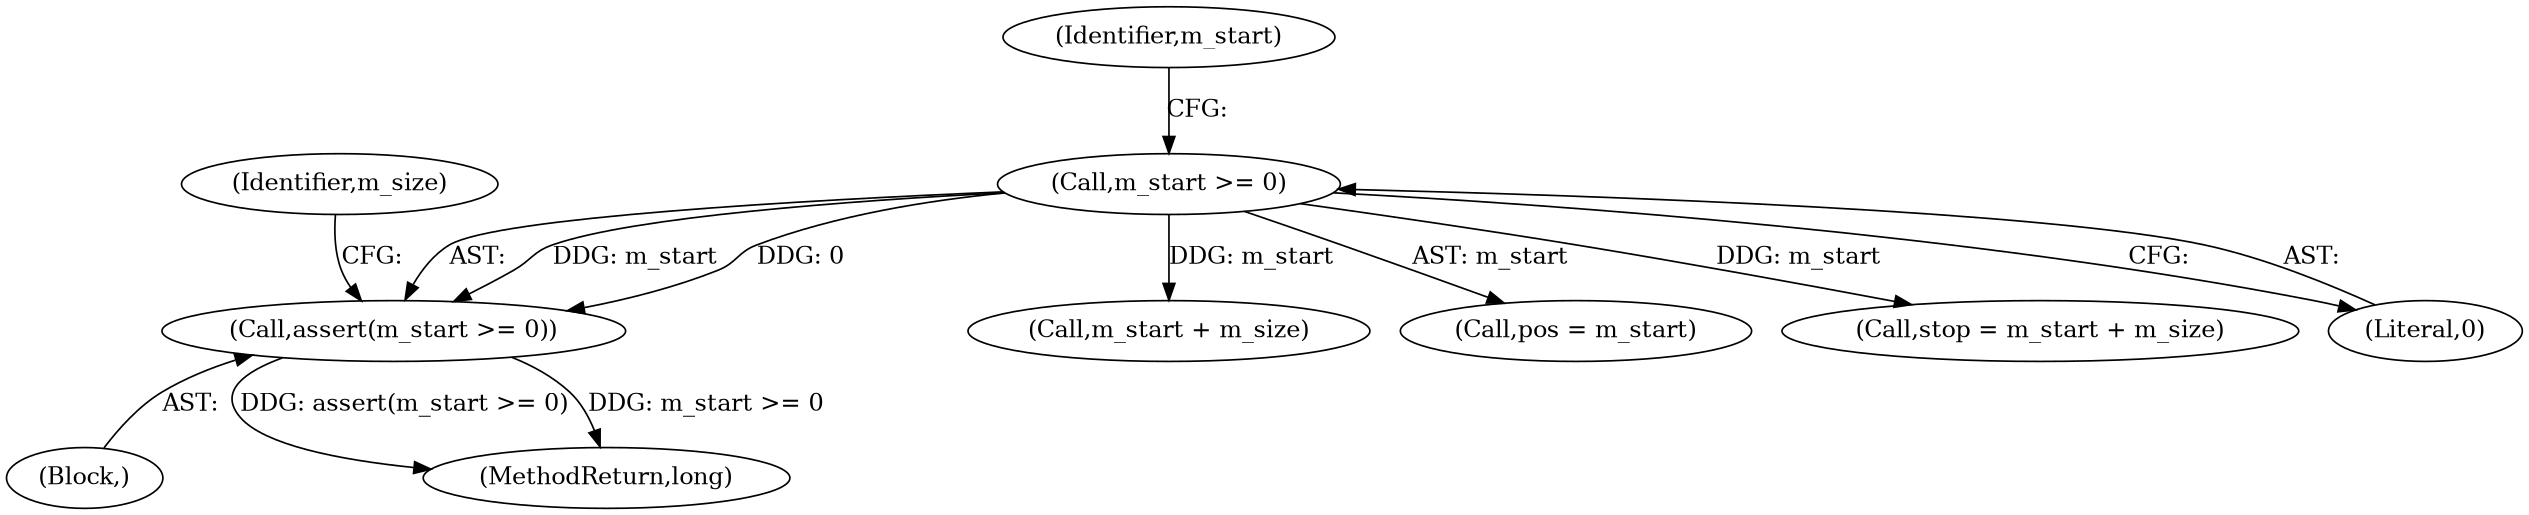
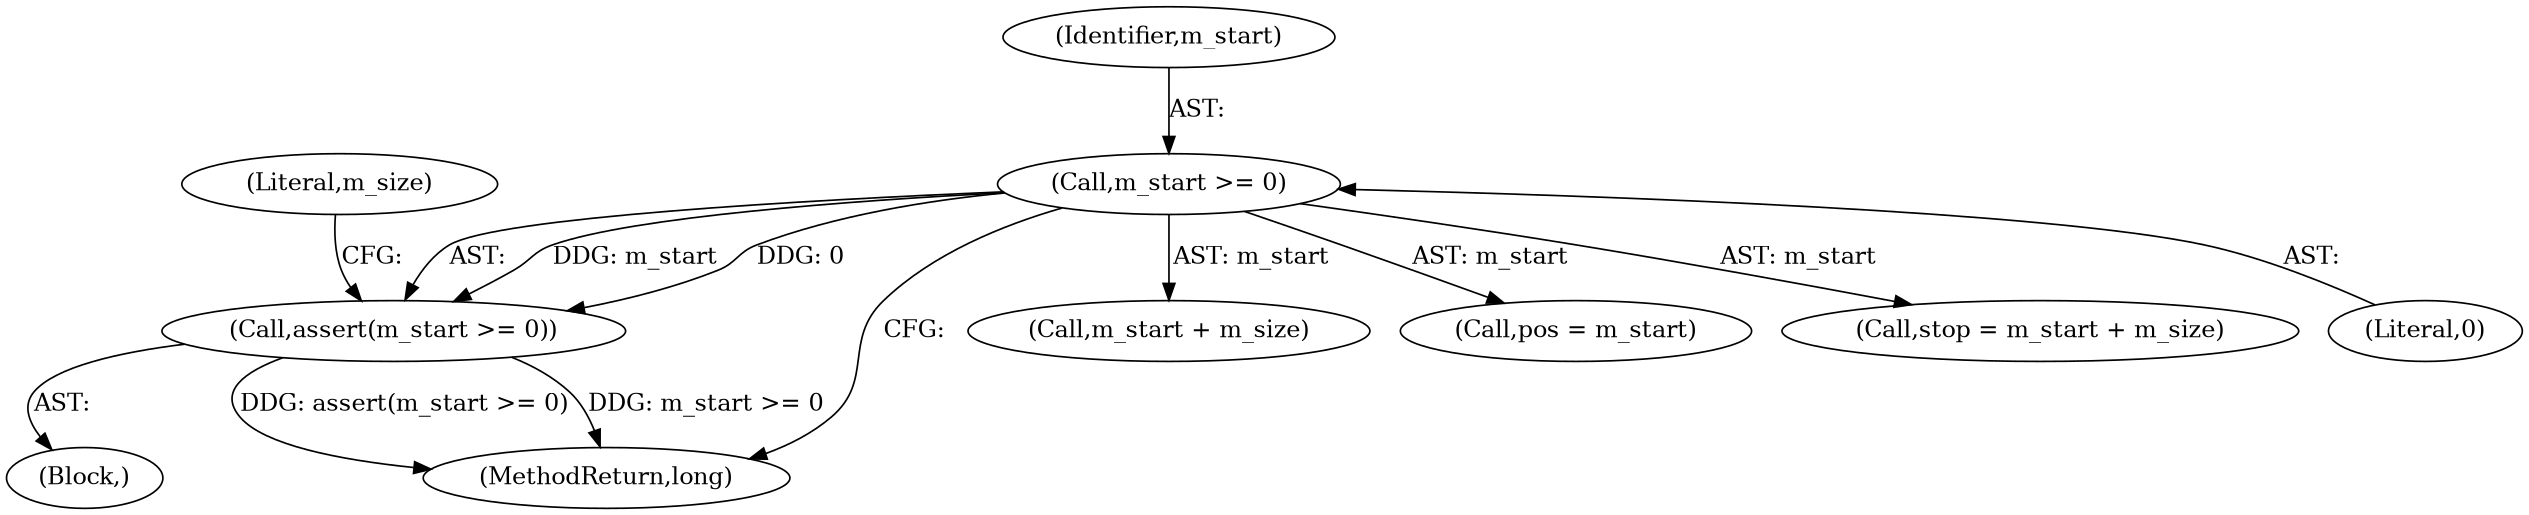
  digraph {
    n1 [label="(Call,assert(m_start >= 0))"]
    n2 [label="(Block,)"]
    n3 [label="(MethodReturn,long)"]
    n4 [label="(Call,m_start >= 0)"]
    n5 [label="(Call,m_start + m_size)"]
    n6 [label="(Call,pos = m_start)"]
    n7 [label="(Call,stop = m_start + m_size)"]
    n8 [label="(Literal,0)"]
    n9 [label="(Identifier,m_start)"]
-   n10 [label="(Identifier,m_size)"]
-   n2 -> n1 [label="AST: "]
+   n10 [label="(Literal,m_size)"]
+   n1 -> n2 [label="AST: "]
    n1 -> n3 [label="DDG: assert(m_start >= 0)"]
    n1 -> n3 [label="DDG: m_start >= 0"]
    n4 -> n1 [label="AST: "]
    n4 -> n1 [label="DDG: m_start"]
    n4 -> n1 [label="DDG: 0"]
-   n4 -> n5 [label="DDG: m_start"]
+   n4 -> n5 [label="AST: m_start"]
    n4 -> n6 [label="AST: m_start"]
-   n4 -> n7 [label="DDG: m_start"]
-   n4 -> n8 [label="CFG: "]
+   n4 -> n7 [label="AST: m_start"]
+   n4 -> n3 [label="CFG: "]
    n8 -> n4 [label="AST: "]
-   n9 -> n4 [label="CFG: "]
+   n9 -> n4 [label="AST: "]
    n10 -> n1 [label="CFG: "]
  }
